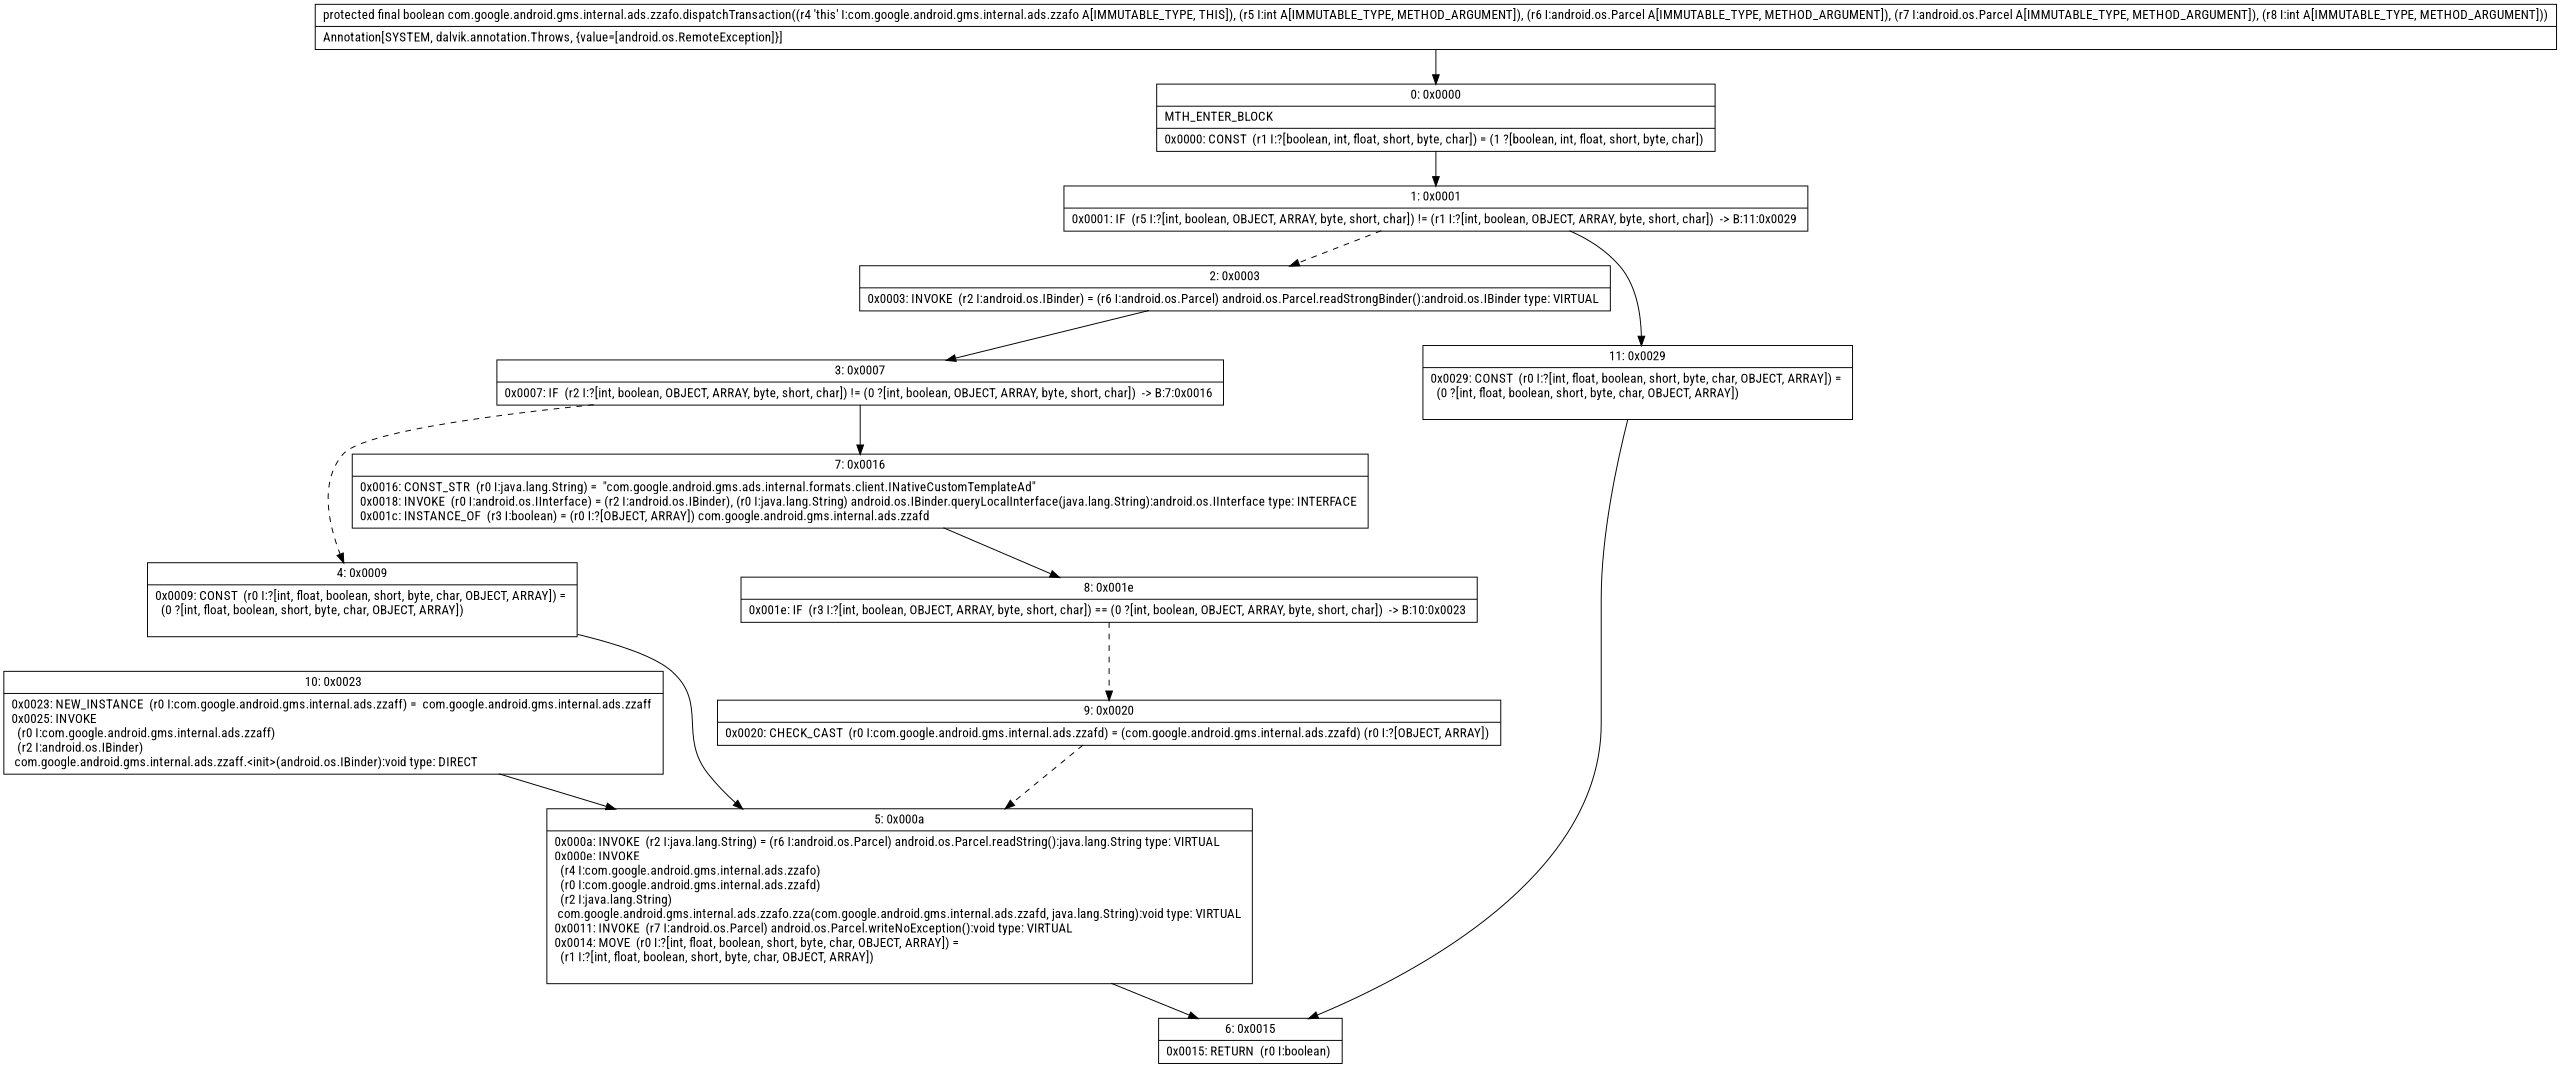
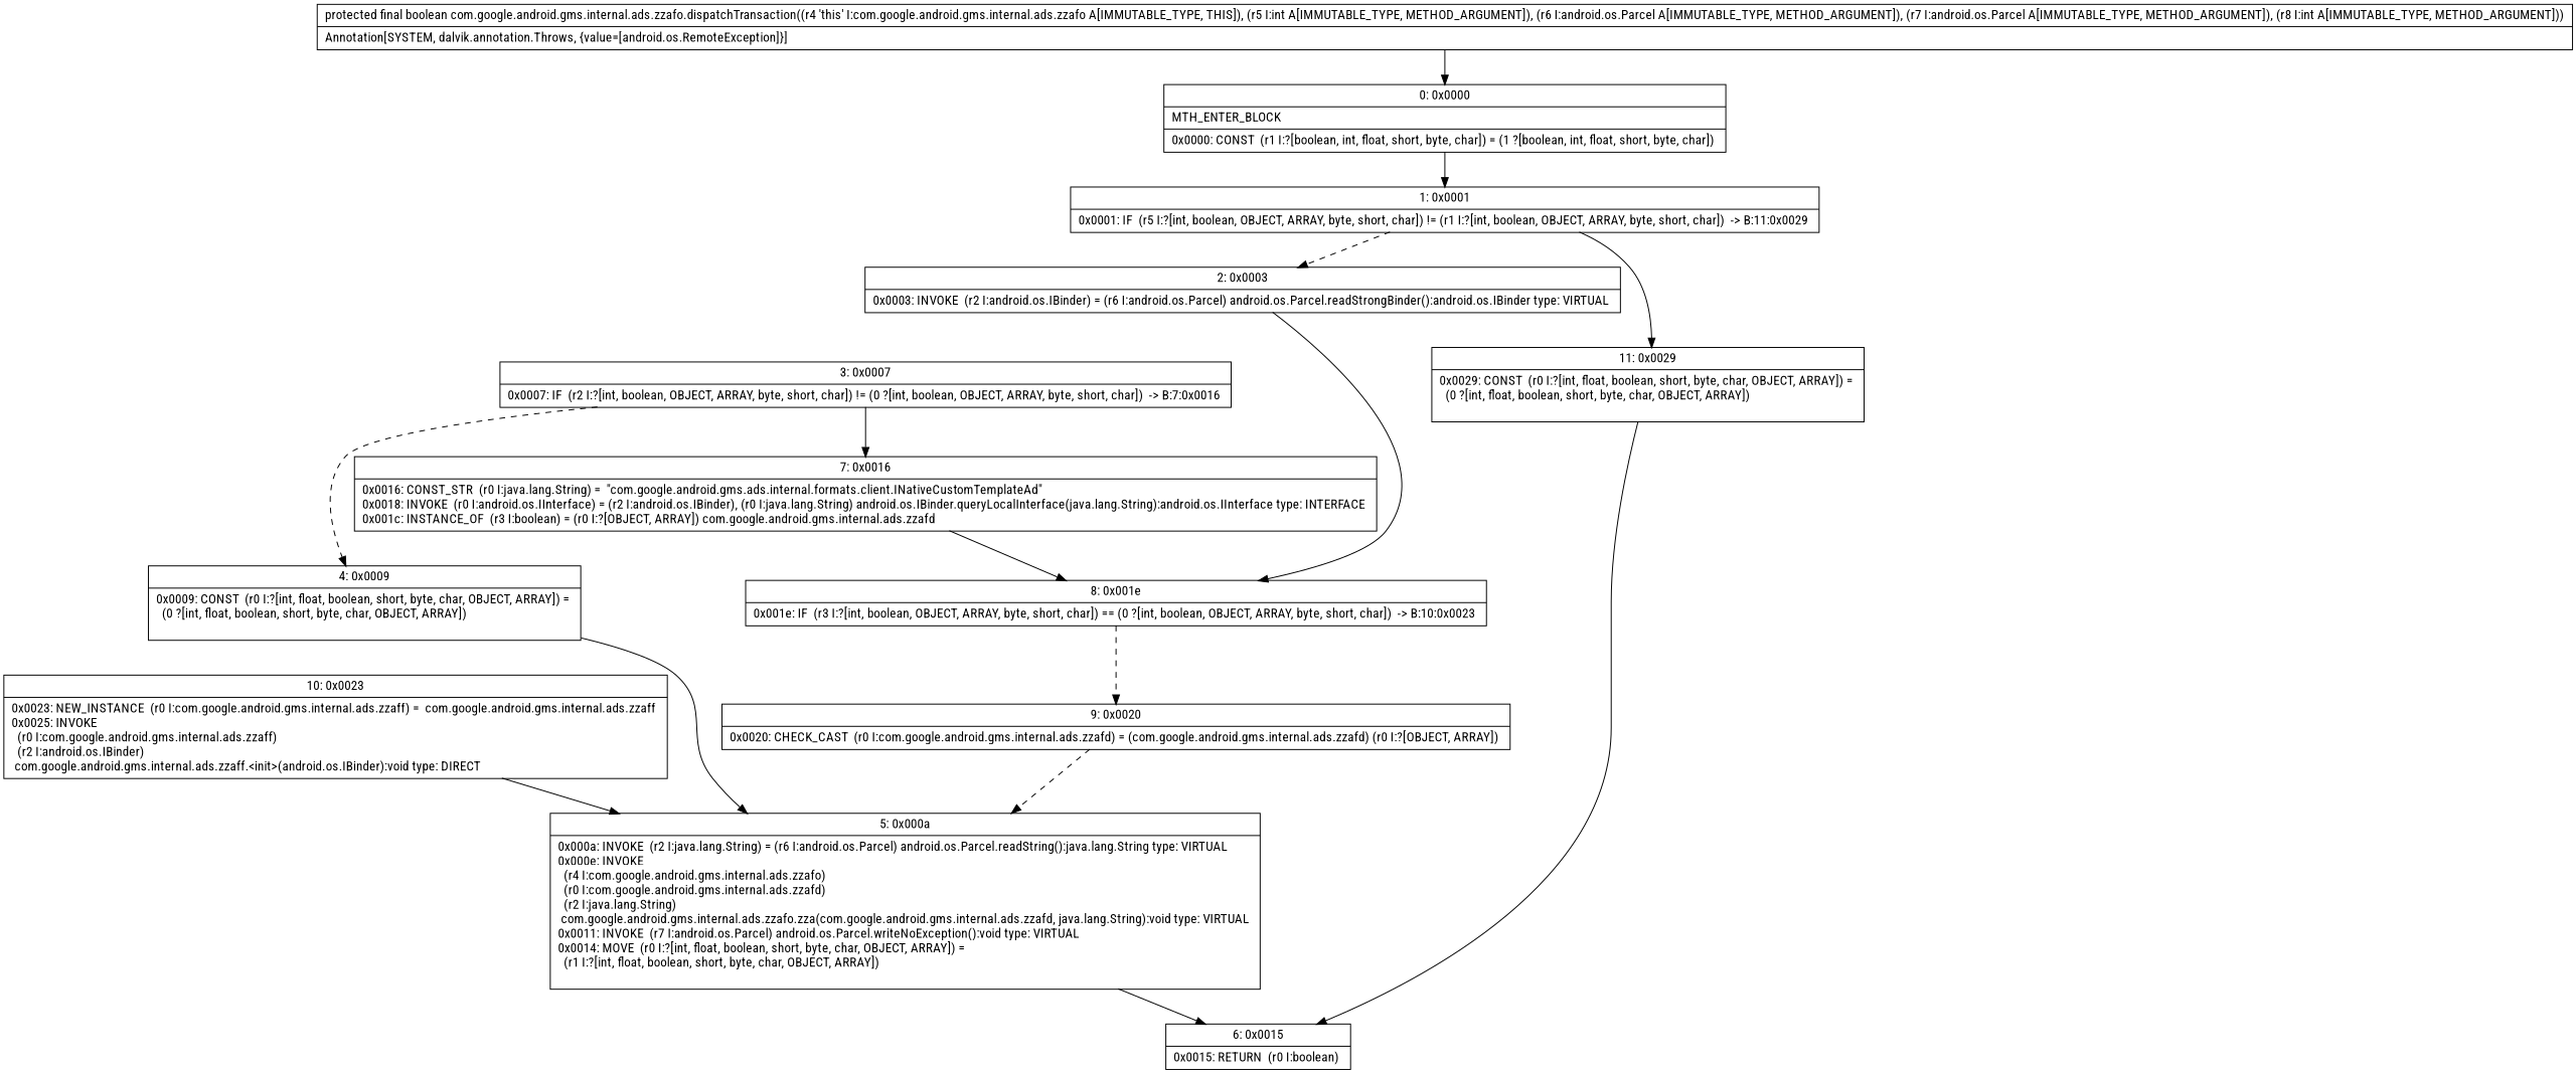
  digraph {
    fontname="Roboto Condensed"
    node [fontname="Roboto Condensed" shape=record]
    edge [fontname="Roboto Condensed"]
    n1 [label="{0\:\ 0x0000|MTH_ENTER_BLOCK\l|0x0000: CONST  (r1 I:?[boolean, int, float, short, byte, char]) = (1 ?[boolean, int, float, short, byte, char]) \l}"]
    n2 [label="{1\:\ 0x0001|0x0001: IF  (r5 I:?[int, boolean, OBJECT, ARRAY, byte, short, char]) != (r1 I:?[int, boolean, OBJECT, ARRAY, byte, short, char])  \-\> B:11:0x0029 \l}"]
    n3 [label="{2\:\ 0x0003|0x0003: INVOKE  (r2 I:android.os.IBinder) = (r6 I:android.os.Parcel) android.os.Parcel.readStrongBinder():android.os.IBinder type: VIRTUAL \l}"]
    n4 [label="{11\:\ 0x0029|0x0029: CONST  (r0 I:?[int, float, boolean, short, byte, char, OBJECT, ARRAY]) = \l  (0 ?[int, float, boolean, short, byte, char, OBJECT, ARRAY])\l \l}"]
    n5 [label="{3\:\ 0x0007|0x0007: IF  (r2 I:?[int, boolean, OBJECT, ARRAY, byte, short, char]) != (0 ?[int, boolean, OBJECT, ARRAY, byte, short, char])  \-\> B:7:0x0016 \l}"]
    n6 [label="{6\:\ 0x0015|0x0015: RETURN  (r0 I:boolean) \l}"]
    n7 [label="{4\:\ 0x0009|0x0009: CONST  (r0 I:?[int, float, boolean, short, byte, char, OBJECT, ARRAY]) = \l  (0 ?[int, float, boolean, short, byte, char, OBJECT, ARRAY])\l \l}"]
    n8 [label="{7\:\ 0x0016|0x0016: CONST_STR  (r0 I:java.lang.String) =  \"com.google.android.gms.ads.internal.formats.client.INativeCustomTemplateAd\" \l0x0018: INVOKE  (r0 I:android.os.IInterface) = (r2 I:android.os.IBinder), (r0 I:java.lang.String) android.os.IBinder.queryLocalInterface(java.lang.String):android.os.IInterface type: INTERFACE \l0x001c: INSTANCE_OF  (r3 I:boolean) = (r0 I:?[OBJECT, ARRAY]) com.google.android.gms.internal.ads.zzafd \l}"]
    n9 [label="{5\:\ 0x000a|0x000a: INVOKE  (r2 I:java.lang.String) = (r6 I:android.os.Parcel) android.os.Parcel.readString():java.lang.String type: VIRTUAL \l0x000e: INVOKE  \l  (r4 I:com.google.android.gms.internal.ads.zzafo)\l  (r0 I:com.google.android.gms.internal.ads.zzafd)\l  (r2 I:java.lang.String)\l com.google.android.gms.internal.ads.zzafo.zza(com.google.android.gms.internal.ads.zzafd, java.lang.String):void type: VIRTUAL \l0x0011: INVOKE  (r7 I:android.os.Parcel) android.os.Parcel.writeNoException():void type: VIRTUAL \l0x0014: MOVE  (r0 I:?[int, float, boolean, short, byte, char, OBJECT, ARRAY]) = \l  (r1 I:?[int, float, boolean, short, byte, char, OBJECT, ARRAY])\l \l}"]
    n10 [label="{8\:\ 0x001e|0x001e: IF  (r3 I:?[int, boolean, OBJECT, ARRAY, byte, short, char]) == (0 ?[int, boolean, OBJECT, ARRAY, byte, short, char])  \-\> B:10:0x0023 \l}"]
    n11 [label="{9\:\ 0x0020|0x0020: CHECK_CAST  (r0 I:com.google.android.gms.internal.ads.zzafd) = (com.google.android.gms.internal.ads.zzafd) (r0 I:?[OBJECT, ARRAY]) \l}"]
    n12 [label="{10\:\ 0x0023|0x0023: NEW_INSTANCE  (r0 I:com.google.android.gms.internal.ads.zzaff) =  com.google.android.gms.internal.ads.zzaff \l0x0025: INVOKE  \l  (r0 I:com.google.android.gms.internal.ads.zzaff)\l  (r2 I:android.os.IBinder)\l com.google.android.gms.internal.ads.zzaff.\<init\>(android.os.IBinder):void type: DIRECT \l}"]
    n13 [label="{protected final boolean com.google.android.gms.internal.ads.zzafo.dispatchTransaction((r4 'this' I:com.google.android.gms.internal.ads.zzafo A[IMMUTABLE_TYPE, THIS]), (r5 I:int A[IMMUTABLE_TYPE, METHOD_ARGUMENT]), (r6 I:android.os.Parcel A[IMMUTABLE_TYPE, METHOD_ARGUMENT]), (r7 I:android.os.Parcel A[IMMUTABLE_TYPE, METHOD_ARGUMENT]), (r8 I:int A[IMMUTABLE_TYPE, METHOD_ARGUMENT]))  | Annotation[SYSTEM, dalvik.annotation.Throws, \{value=[android.os.RemoteException]\}]\l}"]
    n1 -> n2
    n2 -> n3 [style=dashed]
    n2 -> n4
-   n3 -> n5
+   n3 -> n10
    n4 -> n6
    n5 -> n7 [style=dashed]
    n5 -> n8
    n7 -> n9
    n8 -> n10
    n9 -> n6
    n10 -> n11 [style=dashed]
    n11 -> n9 [style=dashed]
    n12 -> n9
    n13 -> n1
  }
